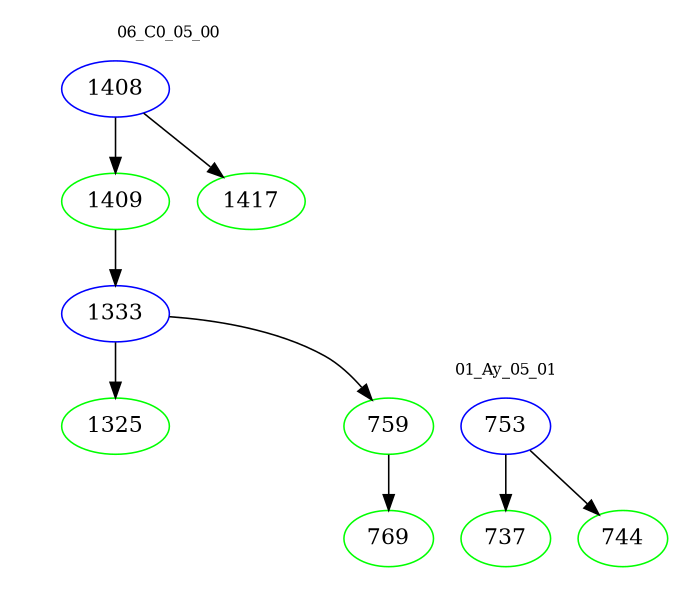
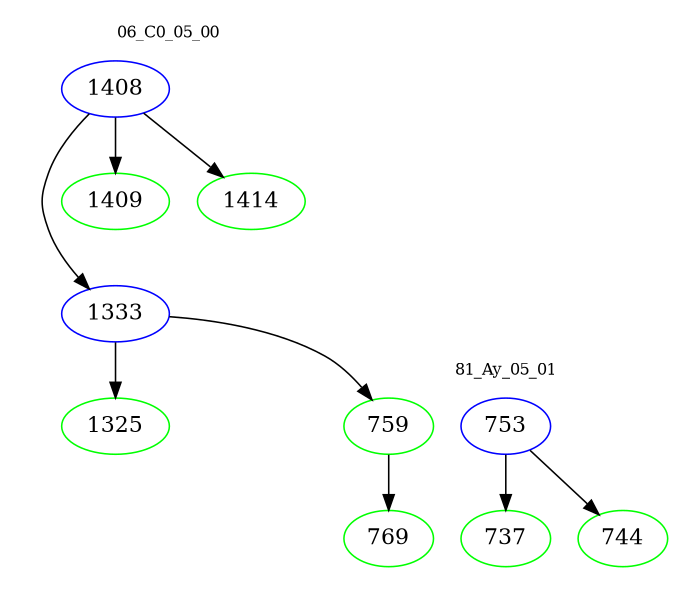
  digraph {
    node [color=green]
    edge [color=black]
    n1 [color=blue label=753]
    n2 [label=737]
    n3 [label=759]
    n4 [label=744]
    n5 [label=769]
    n6 [color=blue label=1408]
    n7 [color=blue label=1333]
    n8 [label=1409]
-   n9 [label=1417]
+   n9 [label=1414]
    n10 [label=1325]
    subgraph cluster_1 {
      color=white
      fontsize=10
-     label="01_Ay_05_01"
+     label="81_Ay_05_01"
      n1
      n2
      n3
      n4
      n5
    }
    subgraph cluster_2 {
      color=white
      fontsize=10
      label="06_C0_05_00"
      n6
      n7
      n8
      n9
      n10
    }
    n1 -> n2
    n1 -> n4
    n3 -> n5
-   n8 -> n7
+   n6 -> n7
    n6 -> n8
    n6 -> n9
    n7 -> n3
    n7 -> n10
  }
